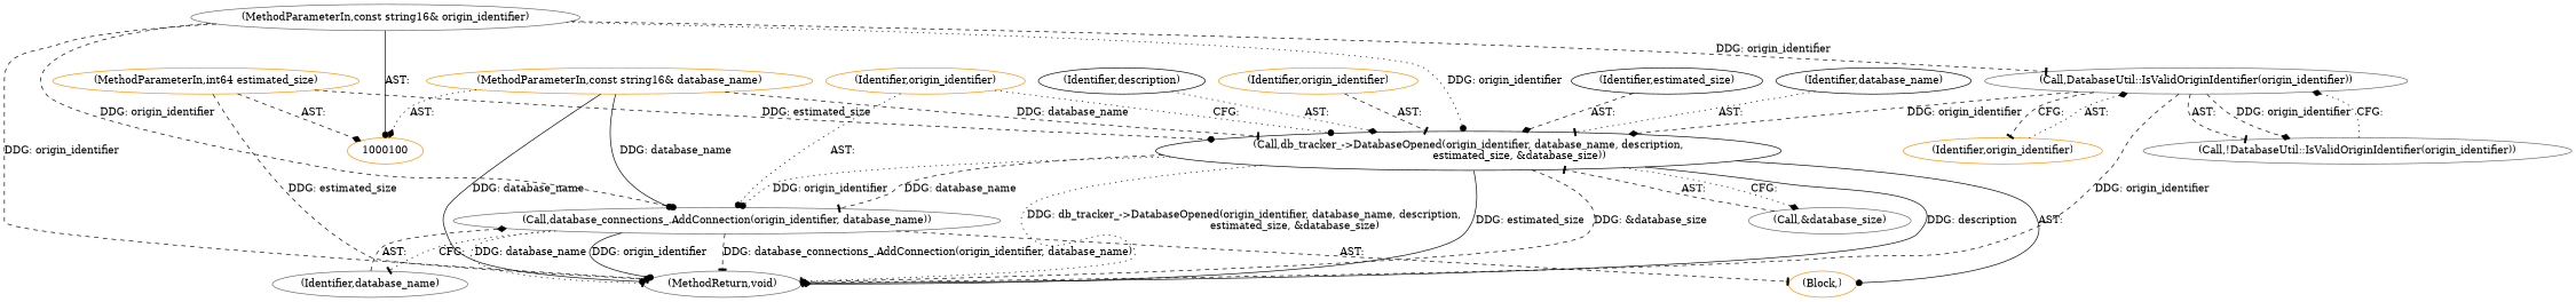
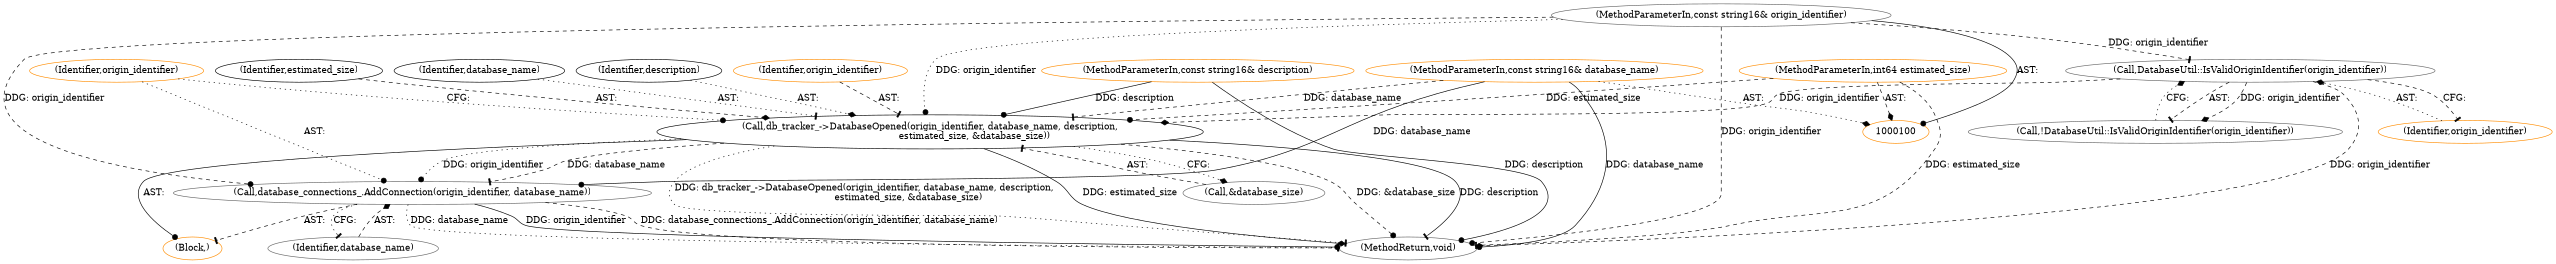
  digraph {
    node [color=darkorange]
    edge [arrowhead=tee style=dashed]
    n1 [color=gray40 label="(Call,database_connections_.AddConnection(origin_identifier, database_name))"]
    n2 [label="(Block,)"]
    n3 [color=gray40 label="(Identifier,database_name)"]
    n4 [color=gray40 label="(MethodReturn,void)"]
    n5 [color=black label="(Call,db_tracker_->DatabaseOpened(origin_identifier, database_name, description,\n                               estimated_size, &database_size))"]
    n6 [color=gray40 label="(Call,&database_size)"]
    n7 [color=gray40 label="(Call,DatabaseUtil::IsValidOriginIdentifier(origin_identifier))"]
    n8 [color=gray40 label="(Call,!DatabaseUtil::IsValidOriginIdentifier(origin_identifier))"]
    n9 [label="(Identifier,origin_identifier)"]
    n10 [color=gray40 label="(MethodParameterIn,const string16& origin_identifier)"]
    1000100
    n12 [label="(MethodParameterIn,const string16& database_name)"]
+   n13 [label="(MethodParameterIn,const string16& description)"]
    n14 [label="(MethodParameterIn,int64 estimated_size)"]
    n15 [color=black label="(Identifier,estimated_size)"]
    n16 [color=black label="(Identifier,database_name)"]
    n17 [color=black label="(Identifier,description)"]
    n18 [label="(Identifier,origin_identifier)"]
    n19 [label="(Identifier,origin_identifier)"]
    n1 -> n2 [label="AST: "]
    n1 -> n3 [label="CFG: " style=dotted]
    n1 -> n4 [arrowhead=dot label="DDG: origin_identifier" style=solid]
    n1 -> n4 [label="DDG: database_connections_.AddConnection(origin_identifier, database_name)"]
    n1 -> n4 [label="DDG: database_name" style=dotted]
    n3 -> n1 [arrowhead=diamond label="AST: "]
    n5 -> n1 [arrowhead=dot label="DDG: origin_identifier" style=dotted]
    n5 -> n1 [label="DDG: database_name"]
    n5 -> n2 [arrowhead=dot label="AST: " style=solid]
    n5 -> n4 [arrowhead=diamond label="DDG: estimated_size" style=solid]
    n5 -> n4 [arrowhead=dot label="DDG: &database_size"]
    n5 -> n4 [label="DDG: description" style=solid]
    n5 -> n4 [label="DDG: db_tracker_->DatabaseOpened(origin_identifier, database_name, description,\n                               estimated_size, &database_size)" style=dotted]
    n5 -> n6 [arrowhead=diamond label="CFG: " style=dotted]
    n6 -> n5 [label="AST: "]
    n7 -> n4 [arrowhead=diamond label="DDG: origin_identifier"]
    n7 -> n5 [arrowhead=diamond label="DDG: origin_identifier"]
    n7 -> n8 [label="AST: "]
    n7 -> n8 [arrowhead=diamond label="DDG: origin_identifier"]
    n7 -> n9 [label="CFG: "]
    n8 -> n7 [arrowhead=diamond label="CFG: " style=dotted]
    n9 -> n7 [arrowhead=diamond label="AST: " style=dotted]
    n10 -> n1 [arrowhead=dot label="DDG: origin_identifier"]
    n10 -> n4 [arrowhead=dot label="DDG: origin_identifier"]
    n10 -> n5 [arrowhead=dot label="DDG: origin_identifier" style=dotted]
    n10 -> n7 [label="DDG: origin_identifier"]
    n10 -> 1000100 [arrowhead=dot label="AST: " style=solid]
    n12 -> n1 [arrowhead=dot label="DDG: database_name" style=solid]
    n12 -> n4 [arrowhead=dot label="DDG: database_name" style=solid]
    n12 -> n5 [label="DDG: database_name"]
    n12 -> 1000100 [arrowhead=diamond label="AST: " style=dotted]
+   n13 -> n4 [arrowhead=dot label="DDG: description" style=solid]
+   n13 -> n5 [arrowhead=dot label="DDG: description" style=solid]
    n14 -> n4 [label="DDG: estimated_size"]
    n14 -> n5 [arrowhead=dot label="DDG: estimated_size"]
    n14 -> 1000100 [arrowhead=diamond label="AST: "]
    n15 -> n5 [arrowhead=diamond label="AST: "]
    n16 -> n5 [label="AST: " style=dotted]
    n17 -> n5 [arrowhead=diamond label="AST: " style=dotted]
    n18 -> n5 [label="AST: "]
    n19 -> n1 [arrowhead=dot label="AST: " style=dotted]
    n19 -> n5 [arrowhead=dot label="CFG: " style=dotted]
  }
